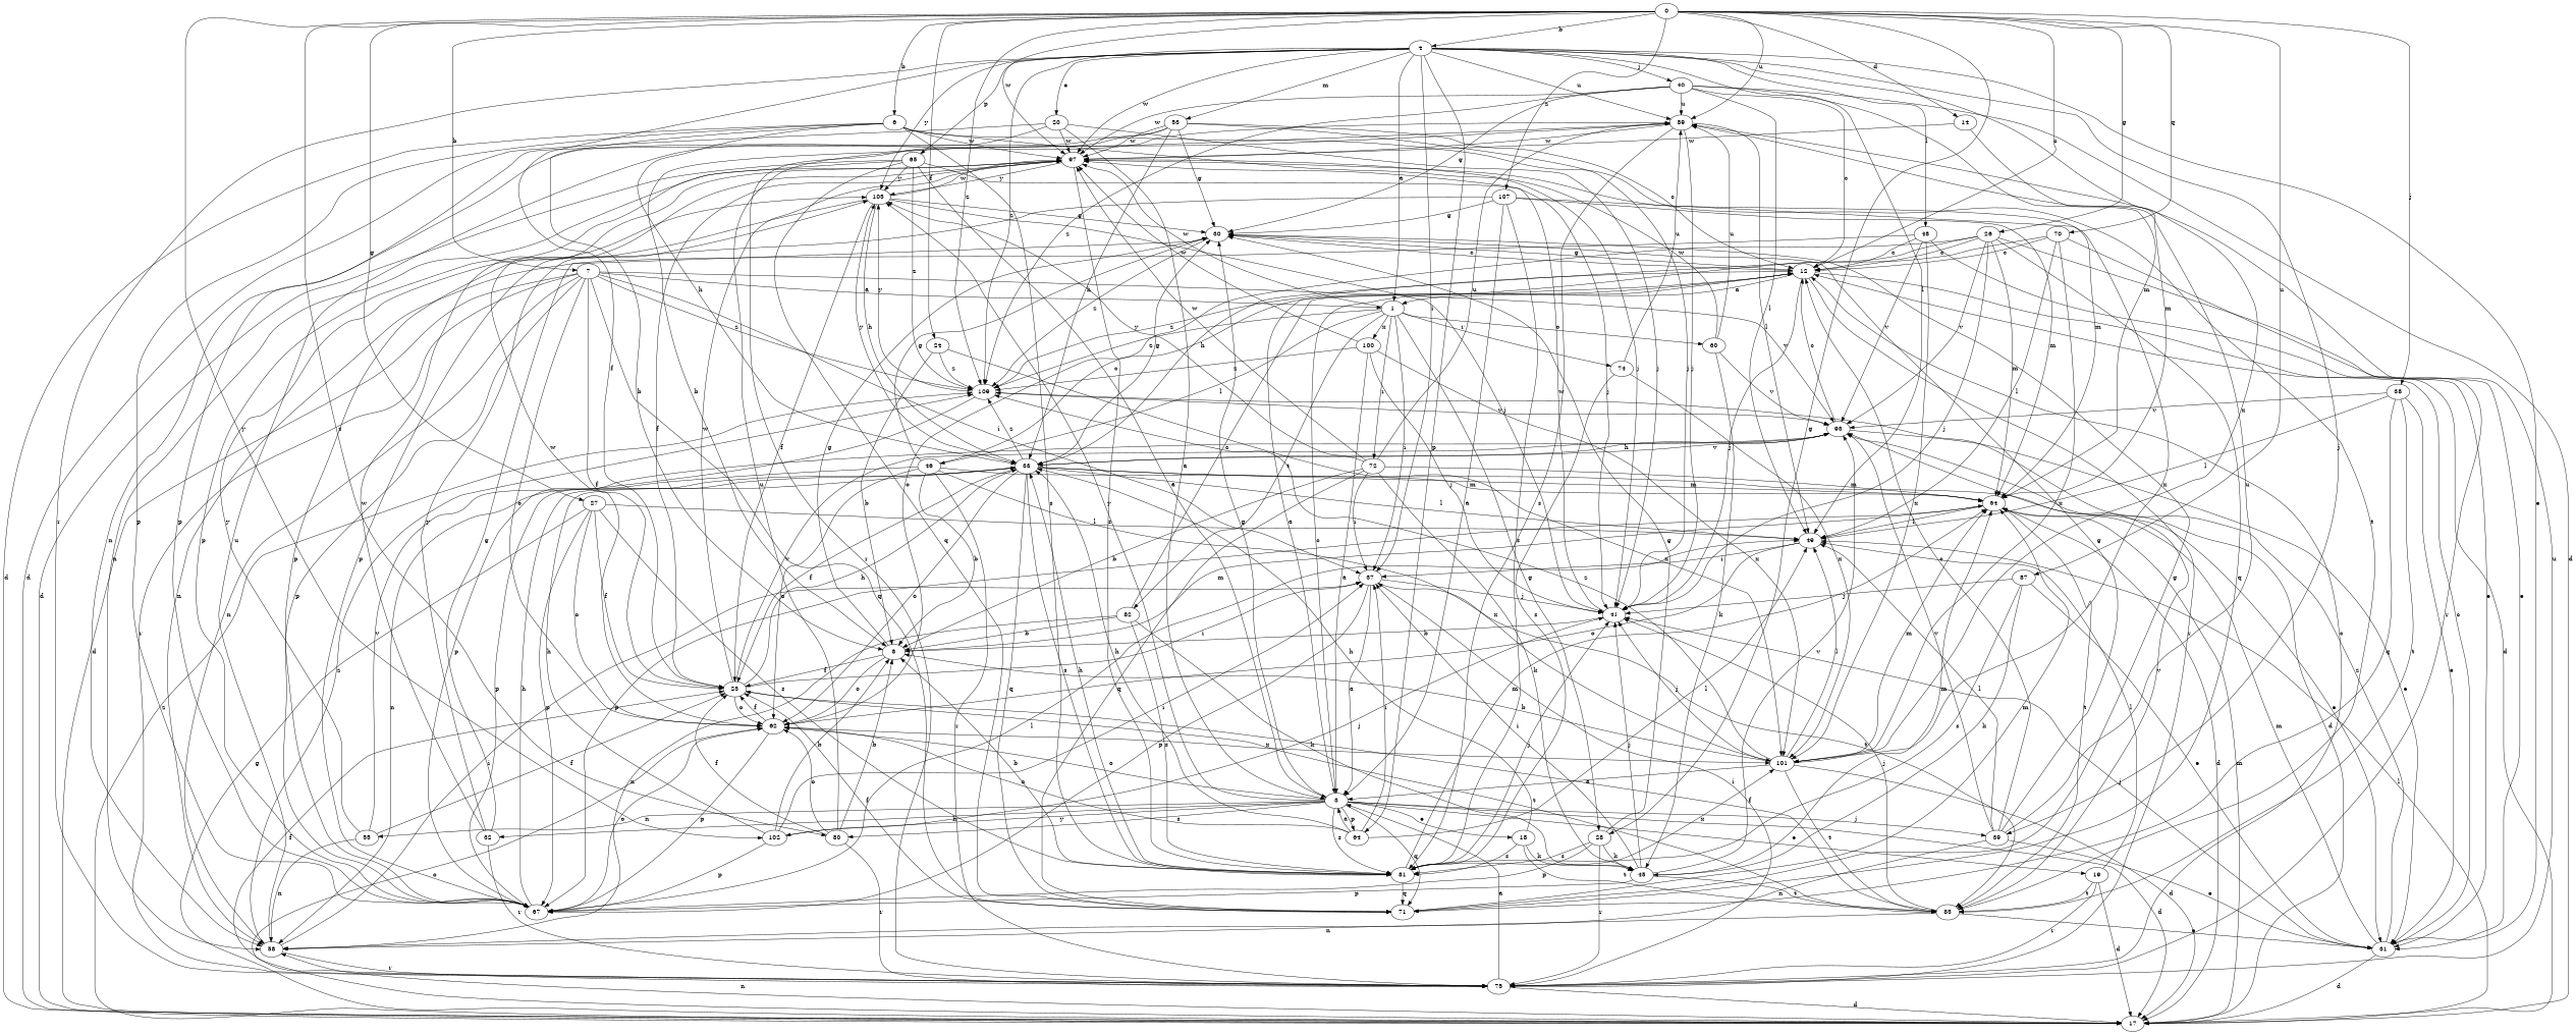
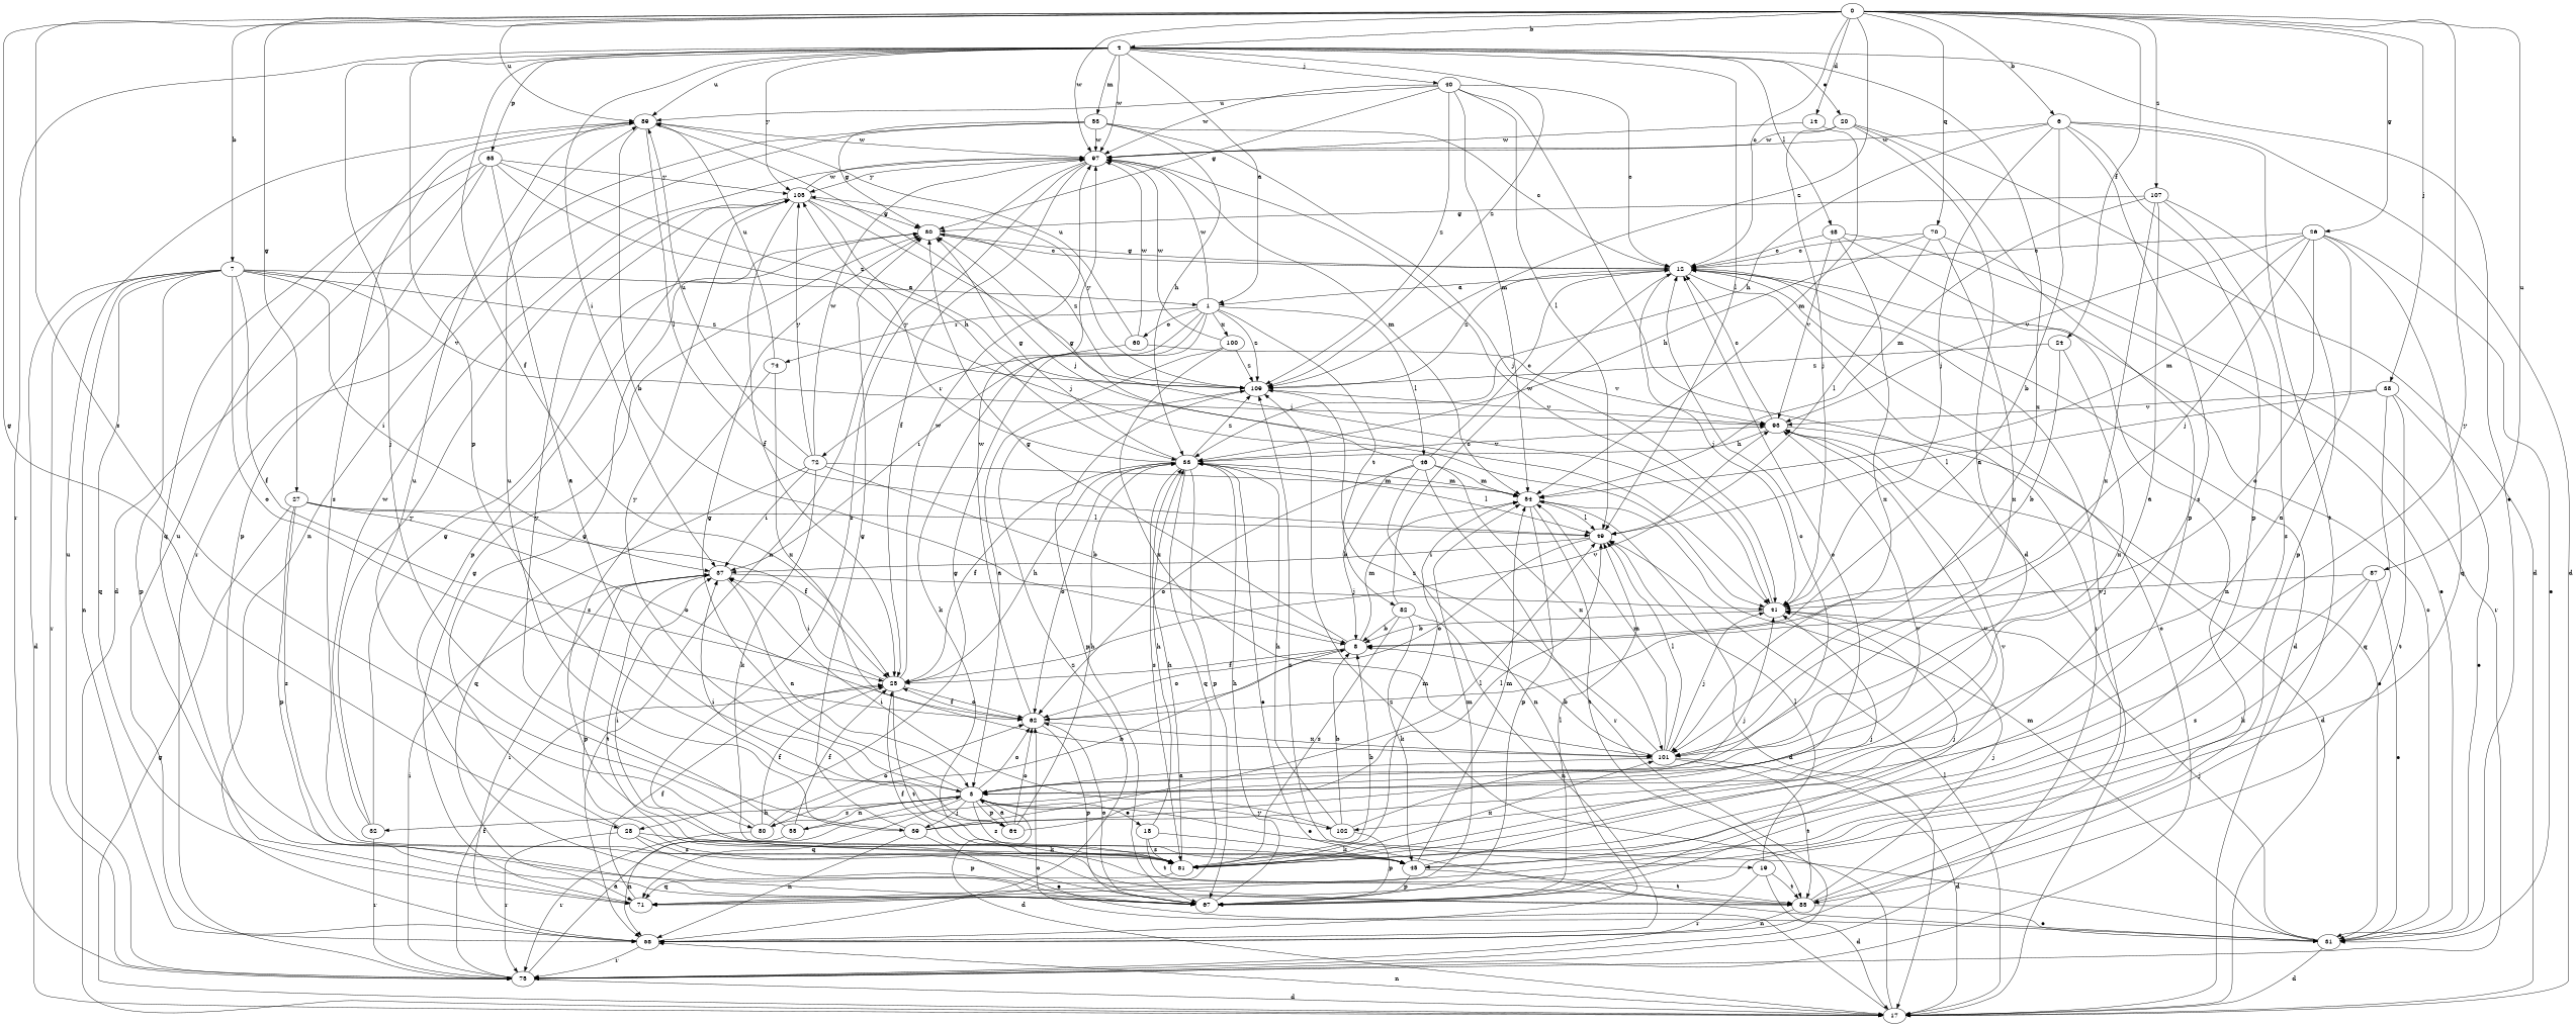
  strict digraph {
    0
    4
    6
    7
    12
    14
    24
    26
    27
    28
    38
    70
    80
    87
    89
    97
    102
    107
    109
    1
    37
    39
    64
    105
    20
    n26 [label=31]
    25
    40
    48
    49
    53
    65
    75
    101
    17
    81
    8
    33
    41
    67
    85
    62
    71
    58
    93
    30
    54
    3
    45
    46
    60
    72
    74
    82
    100
    18
    19
    32
    55
    0 -> 4 [label=b]
    0 -> 6 [label=b]
    0 -> 7 [label=b]
    0 -> 12 [label=c]
    0 -> 14 [label=d]
    0 -> 24 [label=f]
    0 -> 26 [label=g]
    0 -> 27 [label=g]
    0 -> 28 [label=g]
    0 -> 38 [label=j]
    0 -> 70 [label=q]
    0 -> 80 [label=s]
    0 -> 87 [label=u]
    0 -> 89 [label=u]
    0 -> 97 [label=w]
    0 -> 102 [label=y]
    0 -> 107 [label=z]
    0 -> 109 [label=z]
    4 -> 89 [label=u]
    4 -> 97 [label=w]
    4 -> 109 [label=z]
    4 -> 1 [label=a]
    4 -> 37 [label=i]
    4 -> 39 [label=j]
    4 -> 64 [label=p]
    4 -> 105 [label=y]
    4 -> 20 [label=e]
    4 -> n26 [label=e]
    4 -> 25 [label=f]
    4 -> 40 [label=j]
    4 -> 48 [label=l]
    4 -> 49 [label=l]
    4 -> 53 [label=m]
    4 -> 65 [label=p]
    4 -> 75 [label=r]
    4 -> 101 [label=x]
    6 -> 97 [label=w]
    6 -> 17 [label=d]
    6 -> 81 [label=s]
    6 -> 8 [label=b]
    6 -> 33 [label=h]
    6 -> 41 [label=j]
    6 -> 67 [label=p]
    6 -> 85 [label=t]
    7 -> 109 [label=z]
    7 -> 1 [label=a]
    7 -> 37 [label=i]
    7 -> 25 [label=f]
    7 -> 75 [label=r]
    7 -> 17 [label=d]
    7 -> 67 [label=p]
    7 -> 62 [label=o]
    7 -> 71 [label=q]
    7 -> 58 [label=n]
    7 -> 93 [label=v]
    12 -> 109 [label=z]
    12 -> 1 [label=a]
    12 -> 75 [label=r]
    12 -> 17 [label=d]
    12 -> 41 [label=j]
    12 -> 30 [label=g]
    14 -> 97 [label=w]
    14 -> 54 [label=m]
    24 -> 109 [label=z]
    24 -> 101 [label=x]
    24 -> 8 [label=b]
    26 -> 12 [label=c]
    26 -> n26 [label=e]
    26 -> 41 [label=j]
    26 -> 62 [label=o]
    26 -> 71 [label=q]
    26 -> 93 [label=v]
    26 -> 54 [label=m]
    26 -> 3 [label=a]
    27 -> 25 [label=f]
    27 -> 49 [label=l]
    27 -> 17 [label=g]
    27 -> 81 [label=s]
    27 -> 67 [label=p]
    27 -> 62 [label=o]
    28 -> 75 [label=r]
    28 -> 81 [label=s]
    28 -> 67 [label=p]
    28 -> 30 [label=g]
    28 -> 45 [label=k]
    38 -> n26 [label=e]
    38 -> 49 [label=l]
    38 -> 85 [label=t]
    38 -> 71 [label=q]
    38 -> 93 [label=v]
    70 -> 12 [label=c]
    70 -> 49 [label=l]
    70 -> 75 [label=r]
    70 -> 101 [label=x]
    70 -> 33 [label=h]
    80 -> 89 [label=u]
    80 -> 25 [label=f]
    80 -> 75 [label=r]
    80 -> 8 [label=b]
    80 -> 62 [label=o]
    87 -> n26 [label=e]
    87 -> 81 [label=s]
    87 -> 41 [label=j]
    87 -> 45 [label=k]
    89 -> 97 [label=w]
    89 -> 49 [label=l]
    89 -> 81 [label=s]
    89 -> 8 [label=b]
    89 -> 41 [label=j]
    97 -> 105 [label=y]
    97 -> 25 [label=f]
    97 -> 81 [label=s]
    97 -> 58 [label=n]
    97 -> 54 [label=m]
    102 -> 37 [label=i]
    102 -> 8 [label=b]
    102 -> 33 [label=h]
    102 -> 41 [label=j]
    102 -> 67 [label=p]
    107 -> 101 [label=x]
    107 -> 81 [label=s]
    107 -> 67 [label=p]
    107 -> 30 [label=g]
    107 -> 54 [label=m]
    107 -> 3 [label=a]
    109 -> 105 [label=y]
    109 -> 67 [label=p]
    109 -> 93 [label=v]
    1 -> 28 [label=g]
    1 -> 97 [label=w]
    1 -> 109 [label=z]
    1 -> 37 [label=i]
    1 -> 46 [label=l]
    1 -> 60 [label=o]
    1 -> 72 [label=r]
    1 -> 74 [label=r]
    1 -> 82 [label=t]
    1 -> 100 [label=x]
    37 -> 41 [label=j]
    37 -> 67 [label=p]
    37 -> 85 [label=t]
    37 -> 3 [label=a]
    39 -> 12 [label=c]
    39 -> 89 [label=u]
    39 -> n26 [label=e]
    39 -> 49 [label=l]
    39 -> 58 [label=n]
    39 -> 93 [label=v]
    39 -> 30 [label=g]
    64 -> 37 [label=i]
    64 -> 49 [label=l]
    64 -> 33 [label=h]
    64 -> 62 [label=o]
    64 -> 3 [label=a]
    105 -> 97 [label=w]
    105 -> 25 [label=f]
    105 -> 33 [label=h]
    105 -> 41 [label=j]
    105 -> 67 [label=p]
    105 -> 30 [label=g]
    20 -> 97 [label=w]
    20 -> 17 [label=d]
    20 -> 41 [label=j]
    20 -> 67 [label=p]
    20 -> 3 [label=a]
    n26 -> 12 [label=c]
    n26 -> 109 [label=z]
    n26 -> 17 [label=d]
    n26 -> 41 [label=j]
    n26 -> 54 [label=m]
    25 -> 97 [label=w]
    25 -> 37 [label=i]
    25 -> 33 [label=h]
    25 -> 85 [label=t]
    25 -> 62 [label=o]
    25 -> 93 [label=v]
    40 -> 12 [label=c]
    40 -> 89 [label=u]
    40 -> 97 [label=w]
    40 -> 109 [label=z]
    40 -> 49 [label=l]
    40 -> 17 [label=d]
    40 -> 30 [label=g]
    40 -> 54 [label=m]
    48 -> 12 [label=c]
    48 -> n26 [label=e]
    48 -> 101 [label=x]
    48 -> 58 [label=n]
    48 -> 93 [label=v]
    49 -> 37 [label=i]
    49 -> 62 [label=o]
    53 -> 12 [label=c]
    53 -> 97 [label=w]
    53 -> 75 [label=r]
    53 -> 33 [label=h]
    53 -> 41 [label=j]
    53 -> 58 [label=n]
    53 -> 30 [label=g]
    65 -> 109 [label=z]
    65 -> 105 [label=y]
    65 -> 17 [label=d]
    65 -> 41 [label=j]
    65 -> 67 [label=p]
    65 -> 71 [label=q]
    65 -> 3 [label=a]
    75 -> 12 [label=c]
    75 -> 89 [label=u]
    75 -> 37 [label=i]
    75 -> 25 [label=f]
    75 -> 17 [label=d]
    75 -> 3 [label=a]
    101 -> 109 [label=z]
    101 -> 49 [label=l]
    101 -> 17 [label=d]
    101 -> 8 [label=b]
    101 -> 41 [label=j]
    101 -> 85 [label=t]
    101 -> 54 [label=m]
    101 -> 3 [label=a]
    17 -> 109 [label=z]
    17 -> 49 [label=l]
    17 -> 62 [label=o]
    17 -> 58 [label=n]
-   17 -> 54 [label=m]
    81 -> 101 [label=x]
    81 -> 8 [label=b]
    81 -> 33 [label=h]
    81 -> 41 [label=j]
    81 -> 71 [label=q]
    81 -> 54 [label=m]
    8 -> 25 [label=f]
    8 -> 62 [label=o]
    8 -> 30 [label=g]
    8 -> 54 [label=m]
    33 -> 109 [label=z]
    33 -> 105 [label=y]
    33 -> n26 [label=e]
    33 -> 25 [label=f]
    33 -> 49 [label=l]
    33 -> 81 [label=s]
    33 -> 67 [label=p]
    33 -> 62 [label=o]
    33 -> 71 [label=q]
    33 -> 93 [label=v]
    33 -> 30 [label=g]
    33 -> 54 [label=m]
    41 -> 97 [label=w]
    41 -> 8 [label=b]
    67 -> 49 [label=l]
    67 -> 33 [label=h]
    67 -> 62 [label=o]
    85 -> n26 [label=e]
    85 -> 25 [label=f]
    85 -> 41 [label=j]
    85 -> 58 [label=n]
-   85 -> 93 [label=v]
+   85 -> 12 [label=v]
    62 -> 97 [label=w]
    62 -> 25 [label=f]
    62 -> 101 [label=x]
    62 -> 67 [label=p]
    71 -> 25 [label=f]
    71 -> 30 [label=g]
    71 -> 54 [label=m]
    58 -> 89 [label=u]
    58 -> 109 [label=z]
    58 -> 37 [label=i]
    58 -> 75 [label=r]
    93 -> 12 [label=c]
    93 -> n26 [label=e]
    93 -> 17 [label=d]
    93 -> 33 [label=h]
    30 -> 12 [label=c]
    30 -> 109 [label=z]
    54 -> 49 [label=l]
    54 -> 17 [label=d]
    54 -> 67 [label=p]
    54 -> 85 [label=t]
    3 -> 12 [label=c]
    3 -> 80 [label=s]
    3 -> 102 [label=y]
    3 -> 39 [label=j]
    3 -> 64 [label=p]
    3 -> 105 [label=y]
    3 -> 17 [label=d]
    3 -> 81 [label=s]
    3 -> 62 [label=o]
    3 -> 71 [label=q]
    3 -> 30 [label=g]
    3 -> 18 [label=e]
    3 -> 19 [label=e]
    3 -> 32 [label=h]
    3 -> 55 [label=n]
    45 -> 37 [label=i]
    45 -> 41 [label=j]
    45 -> 67 [label=p]
    45 -> 85 [label=t]
    45 -> 93 [label=v]
    45 -> 54 [label=m]
    46 -> 12 [label=c]
    46 -> 75 [label=r]
    46 -> 101 [label=x]
    46 -> 8 [label=b]
    46 -> 62 [label=o]
    46 -> 58 [label=n]
    46 -> 30 [label=g]
    46 -> 54 [label=m]
    60 -> 89 [label=u]
    60 -> 97 [label=w]
    60 -> 93 [label=v]
    60 -> 45 [label=k]
    72 -> 89 [label=u]
    72 -> 97 [label=w]
    72 -> 37 [label=i]
    72 -> 105 [label=y]
    72 -> 8 [label=b]
    72 -> 71 [label=q]
    72 -> 54 [label=m]
    72 -> 45 [label=k]
    74 -> 89 [label=u]
    74 -> 101 [label=x]
    74 -> 81 [label=s]
    82 -> 12 [label=c]
    82 -> 81 [label=s]
    82 -> 8 [label=b]
    82 -> 58 [label=n]
    82 -> 45 [label=k]
    100 -> 97 [label=w]
    100 -> 109 [label=z]
    100 -> 101 [label=x]
-   100 -> 41 [label=j]
    100 -> 3 [label=a]
    18 -> 81 [label=s]
    18 -> 33 [label=h]
    18 -> 85 [label=t]
    18 -> 45 [label=k]
    19 -> 49 [label=l]
    19 -> 75 [label=r]
    19 -> 17 [label=d]
    19 -> 85 [label=t]
    32 -> 97 [label=w]
    32 -> 105 [label=y]
    32 -> 75 [label=r]
    32 -> 30 [label=g]
    55 -> 105 [label=y]
    55 -> 25 [label=f]
    55 -> 58 [label=n]
    55 -> 93 [label=v]
  }
